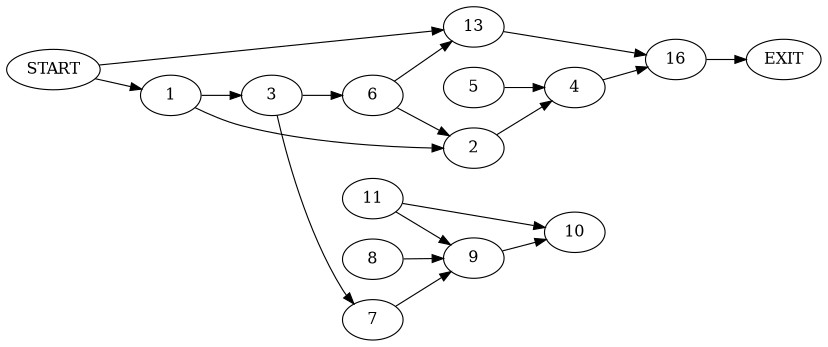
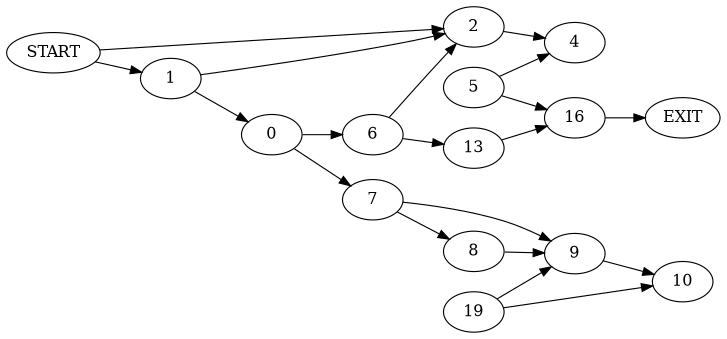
  digraph {
    rankdir=LR
    n1 [label=START]
    1
    13
    2
-   3
+   3 [label=0]
    n6 [label=16]
    n7 [label=EXIT]
    4
    6
    7
    5
    8
    9
    10
-   11
+   11 [label=19]
    n1 -> 1
-   n1 -> 13
+   n1 -> 2
    1 -> 2
    1 -> 3
    13 -> n6
    2 -> 4
    3 -> 6
    3 -> 7
    n6 -> n7
-   4 -> n6
+   5 -> n6
    6 -> 13
    6 -> 2
+   7 -> 8
    7 -> 9
    5 -> 4
    8 -> 9
    9 -> 10
    11 -> 9
    11 -> 10
  }
